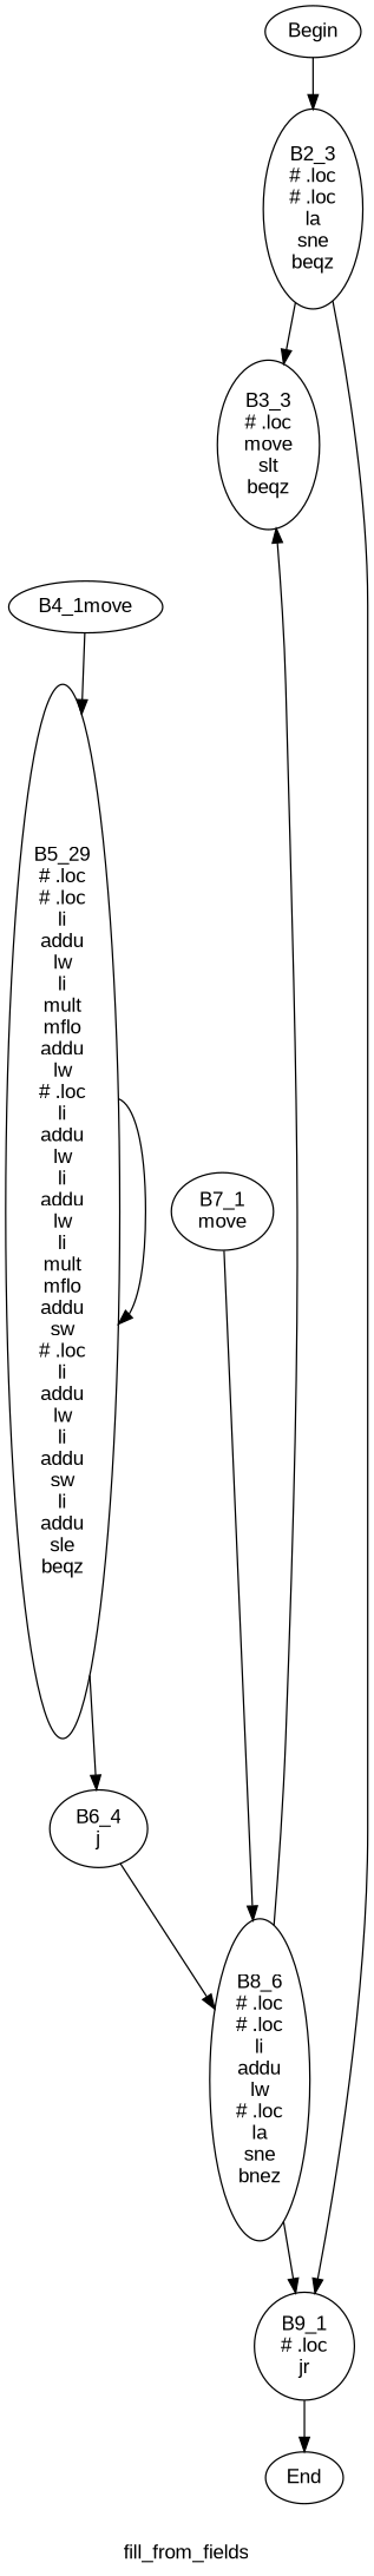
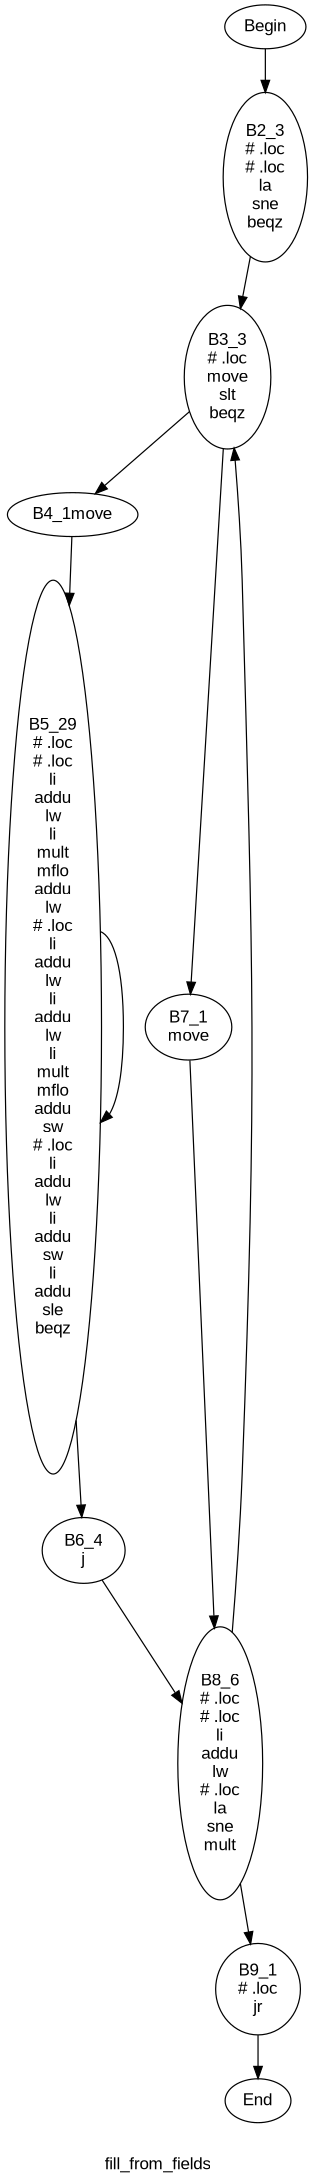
  digraph {
    color=purple
    fontname="Liberation Sans"
    label=fill_from_fields
    style=dashed
    node [fontname="Liberation Sans"]
    edge [fontname="Liberation Sans"]
    n1 [label=Begin]
    n2 [label="B2_3\n# .loc\n# .loc\nla\nsne\nbeqz\n"]
    n3 [label="B3_3\n# .loc\nmove\nslt\nbeqz\n"]
    n4 [label="B9_1\n# .loc\njr\n"]
    n5 [label="B4_1move\n"]
    n6 [label="B7_1\nmove\n"]
    n7 [label=End]
    n8 [label="B5_29\n# .loc\n# .loc\nli\naddu\nlw\nli\nmult\nmflo\naddu\nlw\n# .loc\nli\naddu\nlw\nli\naddu\nlw\nli\nmult\nmflo\naddu\nsw\n# .loc\nli\naddu\nlw\nli\naddu\nsw\nli\naddu\nsle\nbeqz\n"]
-   n9 [label="B8_6\n# .loc\n# .loc\nli\naddu\nlw\n# .loc\nla\nsne\nbnez\n"]
+   n9 [label="B8_6\n# .loc\n# .loc\nli\naddu\nlw\n# .loc\nla\nsne\nmult\n"]
    n10 [label="B6_4\nj\n"]
    n1 -> n2
    n2 -> n3
-   n2 -> n4
+   n3 -> n5
+   n3 -> n6
    n4 -> n7
    n5 -> n8
    n6 -> n9
    n8 -> n8
    n8 -> n10
    n9 -> n3
    n9 -> n4
    n10 -> n9
  }
